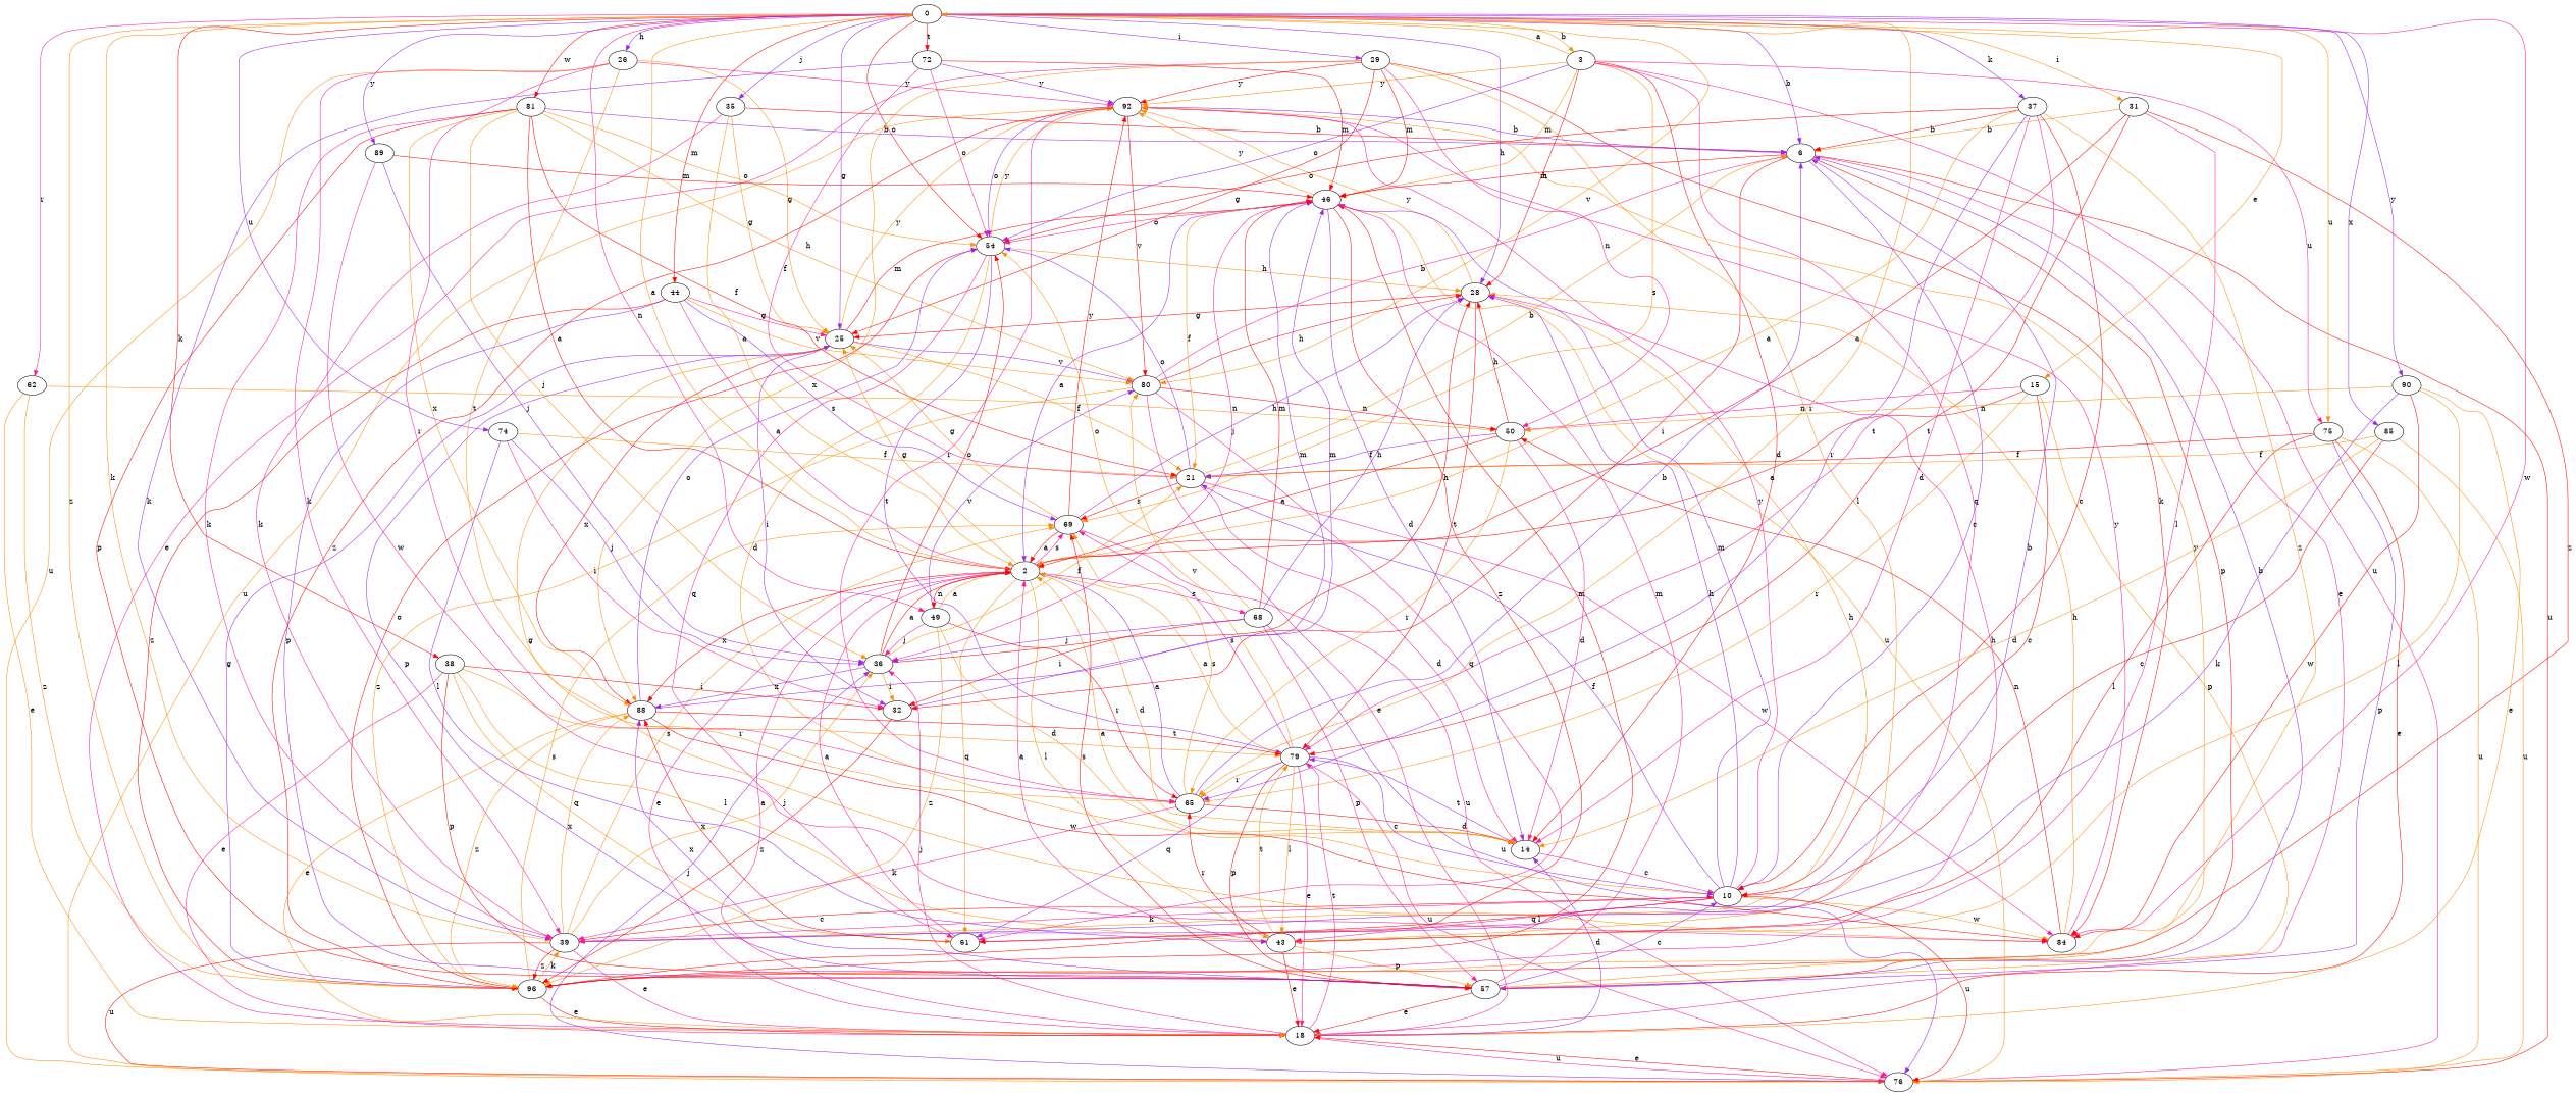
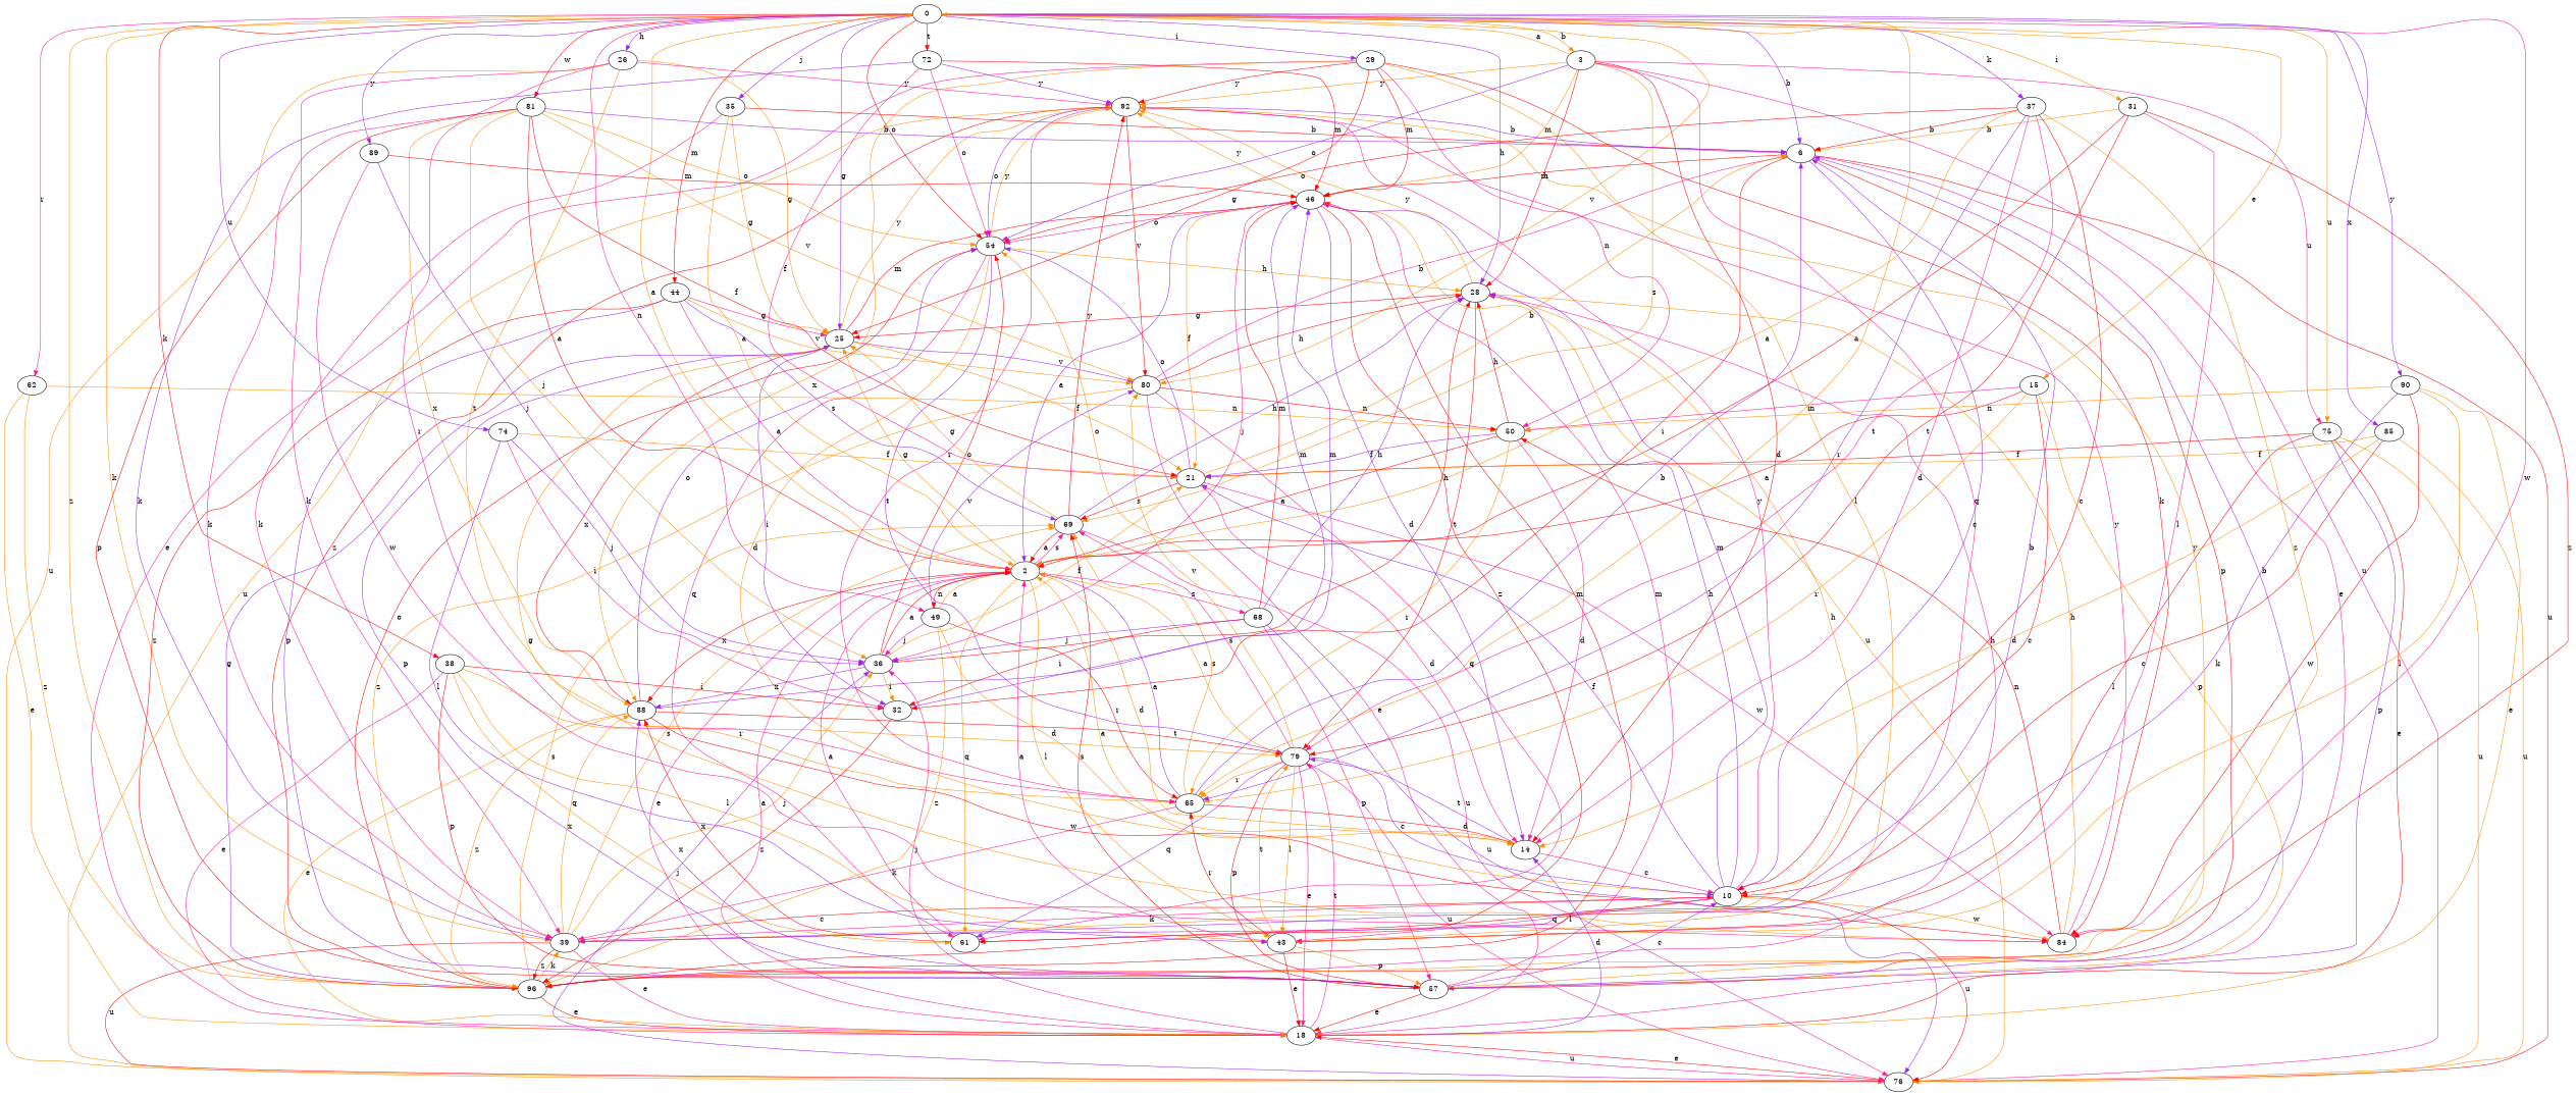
  strict digraph {
    edge [color=darkorange]
    0
    3
    6
    15
    25
    26
    28
    29
    31
    35
    37
    38
    39
    44
    49
    54
    62
    65
    72
    74
    75
    80
    81
    84
    85
    89
    90
    96
    14
    61
    69
    46
    76
    92
    18
    10
    32
    57
    2
    50
    88
    21
    n43 [label=79]
    43
    36
    68
    0 -> 3 [label=b]
    0 -> 6 [color=purple label=b]
    0 -> 15 [label=e]
    0 -> 25 [color=purple label=g]
    0 -> 26 [color=purple label=h]
    0 -> 28 [color=purple label=h]
    0 -> 29 [color=purple label=i]
    0 -> 31 [label=i]
    0 -> 35 [color=purple label=j]
    0 -> 37 [color=purple label=k]
    0 -> 38 [color=red label=k]
    0 -> 39 [label=k]
    0 -> 44 [color=red label=m]
    0 -> 49 [color=deeppink label=n]
    0 -> 54 [color=red label=o]
    0 -> 62 [color=deeppink label=r]
    0 -> 65 [label=r]
    0 -> 72 [color=red label=t]
    0 -> 74 [color=purple label=u]
    0 -> 75 [label=u]
    0 -> 80 [label=v]
    0 -> 81 [color=red label=w]
    0 -> 84 [color=deeppink label=w]
    0 -> 85 [color=purple label=x]
    0 -> 89 [color=purple label=y]
    0 -> 90 [color=purple label=y]
    0 -> 96 [label=z]
    3 -> 0 [label=a]
    3 -> 28 [color=red label=h]
    3 -> 54 [color=purple label=o]
    3 -> 75 [color=deeppink label=u]
    3 -> 14 [color=red label=d]
    3 -> 61 [color=deeppink label=q]
    3 -> 69 [label=s]
    3 -> 46 [label=m]
    3 -> 76 [color=deeppink label=u]
    3 -> 92 [label=y]
    6 -> 46 [color=red label=m]
    6 -> 76 [color=red label=u]
    6 -> 18 [color=deeppink label=e]
    6 -> 10 [color=purple label=c]
    6 -> 32 [color=red label=i]
    6 -> 57 [color=red label=p]
    15 -> 65 [label=r]
    15 -> 10 [color=red label=c]
    15 -> 57 [label=p]
    15 -> 2 [color=red label=a]
    15 -> 50 [color=deeppink label=n]
    25 -> 80 [color=purple label=v]
    25 -> 46 [color=red label=m]
    25 -> 92 [label=y]
    25 -> 32 [color=purple label=i]
    25 -> 57 [color=purple label=p]
    25 -> 88 [color=red label=x]
    25 -> 21 [label=f]
    26 -> 25 [label=g]
    26 -> 39 [color=deeppink label=k]
    26 -> 65 [color=deeppink label=r]
    26 -> 76 [label=u]
    26 -> 92 [color=deeppink label=y]
    26 -> n43 [label=t]
    28 -> 25 [color=red label=g]
    28 -> 92 [label=y]
    28 -> n43 [color=red label=t]
    29 -> 25 [color=red label=g]
    29 -> 84 [color=red label=k]
    29 -> 46 [color=red label=m]
    29 -> 92 [color=red label=y]
    29 -> 18 [color=deeppink label=e]
    29 -> 50 [color=deeppink label=n]
    29 -> 88 [label=x]
    29 -> 43 [label=l]
    31 -> 6 [label=b]
    31 -> 96 [color=red label=z]
    31 -> 2 [color=red label=a]
    31 -> n43 [color=red label=t]
    31 -> 43 [color=deeppink label=l]
    35 -> 6 [color=red label=b]
    35 -> 25 [label=g]
    35 -> 39 [color=deeppink label=k]
    35 -> 2 [label=a]
    37 -> 6 [color=red label=b]
    37 -> 54 [color=red label=o]
    37 -> 65 [color=purple label=r]
    37 -> 96 [label=z]
    37 -> 14 [color=deeppink label=d]
    37 -> 10 [color=red label=c]
    37 -> 2 [label=a]
    37 -> n43 [color=deeppink label=t]
    38 -> 65 [label=r]
    38 -> 61 [label=q]
    38 -> 18 [color=deeppink label=e]
    38 -> 32 [color=red label=i]
    38 -> 57 [color=red label=p]
    38 -> 43 [label=l]
    39 -> 6 [color=purple label=b]
    39 -> 28 [label=h]
    39 -> 96 [color=red label=z]
    39 -> 69 [label=s]
    39 -> 76 [color=red label=u]
    39 -> 18 [color=deeppink label=e]
    39 -> 10 [color=red label=c]
    39 -> 88 [label=x]
    39 -> 36 [label=j]
    44 -> 25 [color=deeppink label=g]
    44 -> 80 [label=v]
    44 -> 96 [color=red label=z]
    44 -> 69 [color=purple label=s]
    44 -> 57 [color=purple label=p]
    44 -> 2 [color=deeppink label=a]
    49 -> 65 [color=red label=r]
    49 -> 80 [color=purple label=v]
    49 -> 96 [label=z]
    49 -> 14 [label=d]
    49 -> 2 [label=a]
    49 -> 36 [color=deeppink label=j]
    54 -> 28 [label=h]
    54 -> 14 [label=d]
    54 -> 61 [color=deeppink label=q]
    54 -> 92 [label=y]
    54 -> n43 [color=purple label=t]
    62 -> 96 [label=z]
    62 -> 18 [label=e]
    62 -> 50 [label=n]
    65 -> 6 [color=purple label=b]
    65 -> 39 [color=deeppink label=k]
    65 -> 14 [color=red label=d]
    65 -> 69 [label=s]
    65 -> 2 [color=purple label=a]
    72 -> 39 [color=purple label=k]
    72 -> 54 [color=deeppink label=o]
    72 -> 46 [color=red label=m]
    72 -> 92 [color=purple label=y]
    72 -> 21 [color=deeppink label=f]
    74 -> 32 [color=deeppink label=i]
    74 -> 21 [label=f]
    74 -> 43 [color=purple label=l]
    74 -> 36 [color=purple label=j]
    75 -> 76 [label=u]
    75 -> 18 [color=red label=e]
    75 -> 57 [color=purple label=p]
    75 -> 21 [color=red label=f]
    75 -> 43 [color=red label=l]
    80 -> 6 [color=deeppink label=b]
    80 -> 28 [color=red label=h]
    80 -> 96 [label=z]
    80 -> 61 [color=deeppink label=q]
    80 -> 18 [color=deeppink label=e]
    80 -> 50 [color=red label=n]
    81 -> 6 [color=purple label=b]
    81 -> 39 [color=deeppink label=k]
    81 -> 54 [label=o]
-   81 -> 80 [label=h]
+   81 -> 80 [label=v]
    81 -> 57 [color=red label=p]
    81 -> 2 [color=red label=a]
    81 -> 88 [label=x]
    81 -> 21 [color=red label=f]
    81 -> 36 [label=j]
    84 -> 25 [label=g]
    84 -> 28 [label=h]
    84 -> 92 [color=deeppink label=y]
    84 -> 50 [color=red label=n]
    85 -> 14 [label=d]
    85 -> 76 [label=u]
    85 -> 10 [color=red label=c]
    85 -> 21 [label=f]
    89 -> 84 [color=deeppink label=w]
    89 -> 46 [color=red label=m]
    89 -> 36 [color=purple label=j]
    90 -> 39 [color=purple label=k]
    90 -> 84 [color=red label=w]
    90 -> 18 [label=e]
    90 -> 50 [label=n]
    90 -> 43 [label=l]
    96 -> 25 [color=purple label=g]
    96 -> 28 [color=deeppink label=h]
    96 -> 39 [label=k]
    96 -> 54 [color=red label=o]
    96 -> 69 [label=s]
    96 -> 46 [color=red label=m]
    96 -> 18 [color=red label=e]
    14 -> 10 [color=deeppink label=c]
    14 -> n43 [color=purple label=t]
    61 -> 2 [color=deeppink label=a]
    61 -> 88 [color=red label=x]
    69 -> 25 [label=g]
    69 -> 28 [color=purple label=h]
    69 -> 76 [color=deeppink label=u]
    69 -> 92 [color=red label=y]
    69 -> 2 [color=red label=a]
    46 -> 54 [color=deeppink label=o]
    46 -> 96 [color=red label=z]
    46 -> 14 [color=purple label=d]
    46 -> 76 [label=u]
    46 -> 92 [label=y]
    46 -> 2 [color=purple label=a]
    46 -> 21 [label=f]
    46 -> 36 [color=deeppink label=j]
    76 -> 18 [color=red label=e]
    76 -> 36 [color=purple label=j]
    92 -> 6 [color=purple label=b]
    92 -> 54 [color=purple label=o]
    92 -> 65 [color=deeppink label=r]
    92 -> 80 [color=red label=v]
    92 -> 96 [color=red label=z]
    92 -> 76 [label=u]
    18 -> 14 [color=purple label=d]
    18 -> 76 [color=deeppink label=u]
    18 -> 2 [color=deeppink label=a]
    18 -> n43 [color=deeppink label=t]
    18 -> 36 [color=deeppink label=j]
    10 -> 28 [color=purple label=h]
    10 -> 39 [color=deeppink label=k]
    10 -> 84 [label=w]
    10 -> 61 [color=red label=q]
    10 -> 46 [color=purple label=m]
    10 -> 76 [color=red label=u]
    10 -> 92 [color=deeppink label=y]
    10 -> 2 [label=a]
    10 -> 21 [color=purple label=f]
    10 -> 43 [color=deeppink label=l]
    32 -> 96 [color=red label=z]
    32 -> 46 [color=purple label=m]
    57 -> 6 [color=purple label=b]
    57 -> 69 [color=red label=s]
    57 -> 46 [color=deeppink label=m]
    57 -> 92 [label=y]
    57 -> 18 [color=red label=e]
    57 -> 10 [color=purple label=c]
    57 -> 88 [color=purple label=x]
    2 -> 0 [label=a]
    2 -> 25 [label=g]
    2 -> 49 [color=red label=n]
    2 -> 14 [label=d]
    2 -> 61 [label=q]
    2 -> 69 [color=deeppink label=s]
    2 -> 18 [color=deeppink label=e]
    2 -> 88 [color=red label=x]
    2 -> 43 [label=l]
    2 -> 68 [color=deeppink label=s]
    50 -> 28 [color=red label=h]
    50 -> 65 [label=r]
    50 -> 14 [color=deeppink label=d]
    50 -> 2 [color=red label=a]
    50 -> 21 [color=purple label=f]
    88 -> 54 [color=purple label=o]
    88 -> 84 [color=red label=w]
    88 -> 96 [label=z]
    88 -> 46 [color=purple label=m]
    88 -> 18 [label=e]
    88 -> n43 [color=red label=t]
    21 -> 6 [label=b]
    21 -> 54 [color=purple label=o]
    21 -> 84 [color=deeppink label=w]
    21 -> 14 [color=deeppink label=d]
    21 -> 69 [color=red label=s]
    n43 -> 65 [label=r]
    n43 -> 80 [label=v]
    n43 -> 61 [color=purple label=q]
    n43 -> 69 [color=deeppink label=s]
    n43 -> 76 [color=deeppink label=u]
    n43 -> 18 [color=deeppink label=e]
    n43 -> 10 [color=purple label=c]
    n43 -> 57 [color=red label=p]
    n43 -> 2 [label=a]
    n43 -> 43 [label=l]
    43 -> 65 [color=red label=r]
    43 -> 18 [color=red label=e]
    43 -> 57 [label=p]
    43 -> 2 [color=deeppink label=a]
    43 -> n43 [label=t]
    36 -> 28 [color=red label=h]
    36 -> 54 [color=red label=o]
    36 -> 32 [label=i]
    36 -> 2 [color=red label=a]
    36 -> 88 [color=purple label=x]
    36 -> 21 [label=f]
    68 -> 28 [color=purple label=h]
    68 -> 54 [label=o]
    68 -> 46 [color=red label=m]
    68 -> 76 [color=purple label=u]
    68 -> 32 [color=red label=i]
    68 -> 57 [color=deeppink label=p]
    68 -> 36 [color=purple label=j]
  }
